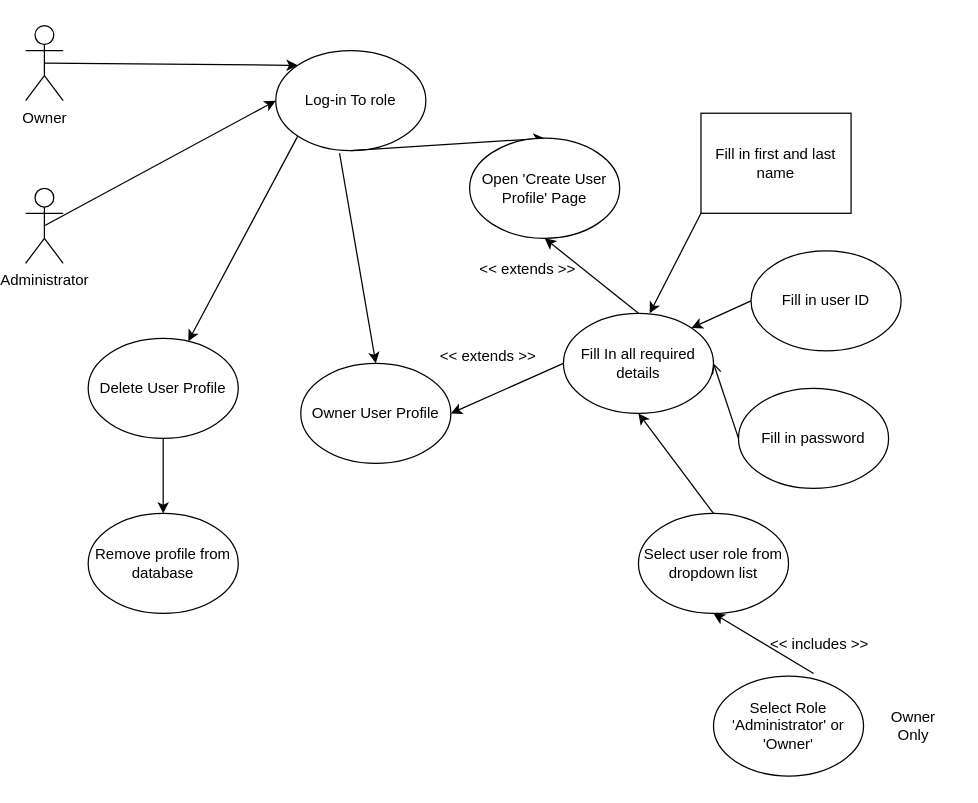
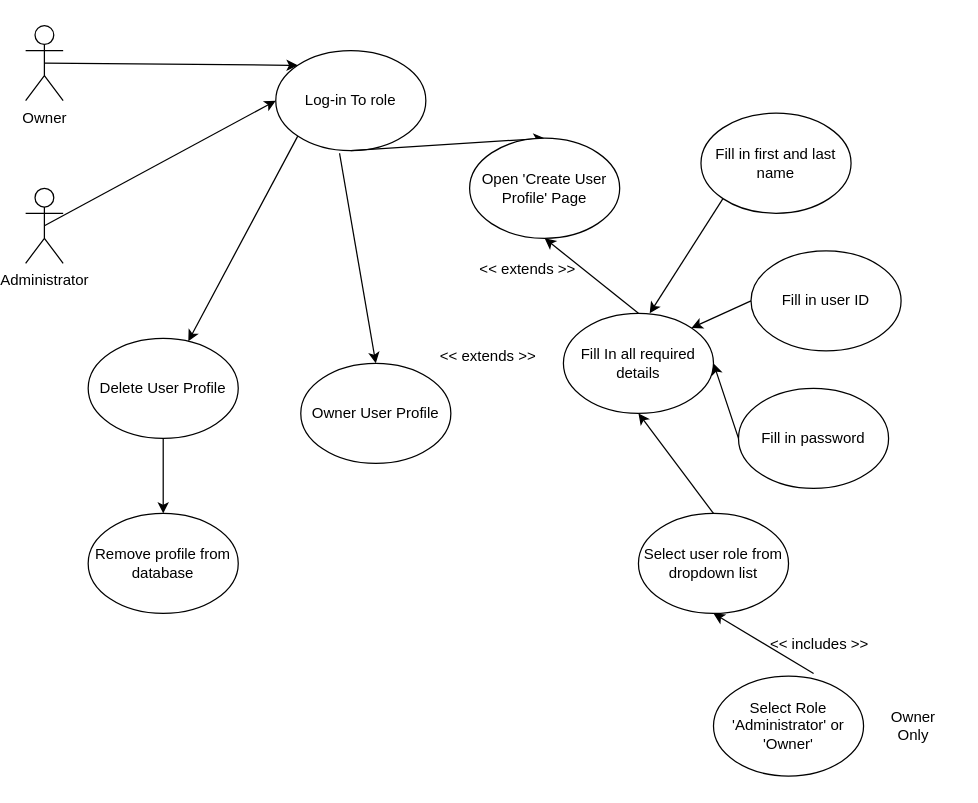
  <mxCell id="0" />
  <mxCell id="1" parent="0" />
  <mxCell id="2" value="Administrator" style="shape=umlActor;verticalLabelPosition=bottom;verticalAlign=top;html=1;outlineConnect=0;" vertex="1" parent="1"><mxGeometry x="20" y="150" width="30" height="60" as="geometry" /></mxCell>
  <mxCell id="3" value="Owner" style="shape=umlActor;verticalLabelPosition=bottom;verticalAlign=top;html=1;outlineConnect=0;" vertex="1" parent="1"><mxGeometry x="20" y="20" width="30" height="60" as="geometry" /></mxCell>
  <mxCell id="4" value="Log-in To role" style="ellipse;whiteSpace=wrap;html=1;" vertex="1" parent="1"><mxGeometry x="220" y="40" width="120" height="80" as="geometry" /></mxCell>
  <mxCell id="5" value="" style="endArrow=classic;html=1;rounded=0;exitX=0.5;exitY=0.5;exitDx=0;exitDy=0;exitPerimeter=0;entryX=0;entryY=0;entryDx=0;entryDy=0;" edge="1" parent="1" source="3" target="4"><mxGeometry width="50" height="50" relative="1" as="geometry"><mxPoint x="380" y="280" as="sourcePoint" /><mxPoint x="430" y="230" as="targetPoint" /></mxGeometry></mxCell>
  <mxCell id="6" value="" style="endArrow=classic;html=1;rounded=0;exitX=0.5;exitY=0.5;exitDx=0;exitDy=0;exitPerimeter=0;entryX=0;entryY=0.5;entryDx=0;entryDy=0;" edge="1" parent="1" source="2" target="4"><mxGeometry width="50" height="50" relative="1" as="geometry"><mxPoint x="380" y="280" as="sourcePoint" /><mxPoint x="430" y="230" as="targetPoint" /></mxGeometry></mxCell>
  <mxCell id="7" value="" style="endArrow=classic;html=1;rounded=0;exitX=0.5;exitY=1;exitDx=0;exitDy=0;entryX=0.5;entryY=0;entryDx=0;entryDy=0;" edge="1" parent="1" source="4" target="8"><mxGeometry width="50" height="50" relative="1" as="geometry"><mxPoint x="380" y="450" as="sourcePoint" /><mxPoint x="280" y="300" as="targetPoint" /></mxGeometry></mxCell>
  <mxCell id="8" value="Open 'Create User Profile' Page" style="ellipse;whiteSpace=wrap;html=1;" vertex="1" parent="1"><mxGeometry x="375" y="110" width="120" height="80" as="geometry" /></mxCell>
  <mxCell id="9" value="Fill In all required details" style="ellipse;whiteSpace=wrap;html=1;" vertex="1" parent="1"><mxGeometry x="450" y="250" width="120" height="80" as="geometry" /></mxCell>
  <mxCell id="10" value="" style="endArrow=classic;html=1;rounded=0;entryX=0.5;entryY=1;entryDx=0;entryDy=0;exitX=0.5;exitY=0;exitDx=0;exitDy=0;" edge="1" parent="1" source="9" target="8"><mxGeometry width="50" height="50" relative="1" as="geometry"><mxPoint x="320" y="270" as="sourcePoint" /><mxPoint x="430" y="460" as="targetPoint" /><Array as="points" /></mxGeometry></mxCell>
  <mxCell id="11" value="&amp;nbsp;&amp;lt;&amp;lt; extends &amp;gt;&amp;gt;" style="text;html=1;strokeColor=none;fillColor=none;align=center;verticalAlign=middle;whiteSpace=wrap;rounded=0;" vertex="1" parent="1"><mxGeometry x="375" y="200" width="90" height="30" as="geometry" /></mxCell>
- <mxCell id="12" value="Fill in first and last name" style="whiteSpace=wrap;html=1;rounded=0;" vertex="1" parent="1"><mxGeometry x="560" y="90" width="120" height="80" as="geometry" /></mxCell>
+ <mxCell id="12" value="Fill in first and last name" style="ellipse;whiteSpace=wrap;html=1;" vertex="1" parent="1"><mxGeometry x="560" y="90" width="120" height="80" as="geometry" /></mxCell>
  <mxCell id="13" value="Fill in user ID" style="ellipse;whiteSpace=wrap;html=1;" vertex="1" parent="1"><mxGeometry x="600" y="200" width="120" height="80" as="geometry" /></mxCell>
  <mxCell id="14" value="Fill in password" style="ellipse;whiteSpace=wrap;html=1;" vertex="1" parent="1"><mxGeometry x="590" y="310" width="120" height="80" as="geometry" /></mxCell>
  <mxCell id="15" value="Select user role from dropdown list" style="ellipse;whiteSpace=wrap;html=1;" vertex="1" parent="1"><mxGeometry x="510" y="410" width="120" height="80" as="geometry" /></mxCell>
  <mxCell id="16" value="" style="endArrow=classic;html=1;rounded=0;exitX=0;exitY=1;exitDx=0;exitDy=0;entryX=0.575;entryY=0;entryDx=0;entryDy=0;entryPerimeter=0;" edge="1" parent="1" source="12" target="9"><mxGeometry width="50" height="50" relative="1" as="geometry"><mxPoint x="350" y="280" as="sourcePoint" /><mxPoint x="400" y="230" as="targetPoint" /></mxGeometry></mxCell>
  <mxCell id="17" value="" style="endArrow=classic;html=1;rounded=0;exitX=0;exitY=0.5;exitDx=0;exitDy=0;entryX=1;entryY=0;entryDx=0;entryDy=0;" edge="1" parent="1" source="13" target="9"><mxGeometry width="50" height="50" relative="1" as="geometry"><mxPoint x="350" y="280" as="sourcePoint" /><mxPoint x="400" y="230" as="targetPoint" /></mxGeometry></mxCell>
- <mxCell id="18" value="" style="endArrow=open;html=1;rounded=0;exitX=0;exitY=0.5;exitDx=0;exitDy=0;entryX=1;entryY=0.5;entryDx=0;entryDy=0;" edge="1" parent="1" source="14" target="9"><mxGeometry width="50" height="50" relative="1" as="geometry"><mxPoint x="350" y="280" as="sourcePoint" /><mxPoint x="400" y="230" as="targetPoint" /></mxGeometry></mxCell>
+ <mxCell id="18" value="" style="endArrow=classic;html=1;rounded=0;exitX=0;exitY=0.5;exitDx=0;exitDy=0;entryX=1;entryY=0.5;entryDx=0;entryDy=0;" edge="1" parent="1" source="14" target="9"><mxGeometry width="50" height="50" relative="1" as="geometry"><mxPoint x="350" y="280" as="sourcePoint" /><mxPoint x="400" y="230" as="targetPoint" /></mxGeometry></mxCell>
  <mxCell id="19" value="" style="endArrow=classic;html=1;rounded=0;exitX=0.5;exitY=0;exitDx=0;exitDy=0;entryX=0.5;entryY=1;entryDx=0;entryDy=0;" edge="1" parent="1" source="15" target="9"><mxGeometry width="50" height="50" relative="1" as="geometry"><mxPoint x="350" y="280" as="sourcePoint" /><mxPoint x="400" y="230" as="targetPoint" /></mxGeometry></mxCell>
  <mxCell id="20" value="Owner User Profile" style="ellipse;whiteSpace=wrap;html=1;" vertex="1" parent="1"><mxGeometry x="240" y="290" width="120" height="80" as="geometry" /></mxCell>
- <mxCell id="21" value="" style="endArrow=classic;html=1;rounded=0;exitX=0;exitY=0.5;exitDx=0;exitDy=0;entryX=1;entryY=0.5;entryDx=0;entryDy=0;" edge="1" parent="1" source="9" target="20"><mxGeometry width="50" height="50" relative="1" as="geometry"><mxPoint x="350" y="280" as="sourcePoint" /><mxPoint x="400" y="230" as="targetPoint" /></mxGeometry></mxCell>
  <mxCell id="22" value="" style="endArrow=classic;html=1;rounded=0;exitX=0.425;exitY=1.025;exitDx=0;exitDy=0;exitPerimeter=0;entryX=0.5;entryY=0;entryDx=0;entryDy=0;" edge="1" parent="1" source="4" target="20"><mxGeometry width="50" height="50" relative="1" as="geometry"><mxPoint x="350" y="280" as="sourcePoint" /><mxPoint x="400" y="230" as="targetPoint" /></mxGeometry></mxCell>
  <mxCell id="23" value="&amp;lt;&amp;lt; extends &amp;gt;&amp;gt;" style="text;html=1;strokeColor=none;fillColor=none;align=center;verticalAlign=middle;whiteSpace=wrap;rounded=0;" vertex="1" parent="1"><mxGeometry x="350" y="270" width="80" height="30" as="geometry" /></mxCell>
  <mxCell id="24" value="Select Role 'Administrator' or 'Owner'" style="ellipse;whiteSpace=wrap;html=1;" vertex="1" parent="1"><mxGeometry x="570" y="540" width="120" height="80" as="geometry" /></mxCell>
  <mxCell id="25" value="" style="endArrow=classic;html=1;rounded=0;exitX=0.667;exitY=-0.025;exitDx=0;exitDy=0;exitPerimeter=0;entryX=0.5;entryY=1;entryDx=0;entryDy=0;" edge="1" parent="1" source="24" target="15"><mxGeometry width="50" height="50" relative="1" as="geometry"><mxPoint x="350" y="350" as="sourcePoint" /><mxPoint x="400" y="300" as="targetPoint" /></mxGeometry></mxCell>
  <mxCell id="26" value="&amp;lt;&amp;lt; includes &amp;gt;&amp;gt;" style="text;html=1;strokeColor=none;fillColor=none;align=center;verticalAlign=middle;whiteSpace=wrap;rounded=0;" vertex="1" parent="1"><mxGeometry x="610" y="500" width="90" height="30" as="geometry" /></mxCell>
  <mxCell id="27" value="Owner Only" style="text;html=1;strokeColor=none;fillColor=none;align=center;verticalAlign=middle;whiteSpace=wrap;rounded=0;" vertex="1" parent="1"><mxGeometry x="700" y="565" width="60" height="30" as="geometry" /></mxCell>
  <mxCell id="28" value="Delete User Profile" style="ellipse;whiteSpace=wrap;html=1;" vertex="1" parent="1"><mxGeometry x="70" y="270" width="120" height="80" as="geometry" /></mxCell>
  <mxCell id="29" value="Remove profile from database" style="ellipse;whiteSpace=wrap;html=1;" vertex="1" parent="1"><mxGeometry x="70" y="410" width="120" height="80" as="geometry" /></mxCell>
  <mxCell id="30" value="" style="endArrow=classic;html=1;rounded=0;exitX=0;exitY=1;exitDx=0;exitDy=0;" edge="1" parent="1" source="4" target="28"><mxGeometry width="50" height="50" relative="1" as="geometry"><mxPoint x="350" y="420" as="sourcePoint" /><mxPoint x="400" y="370" as="targetPoint" /></mxGeometry></mxCell>
  <mxCell id="31" value="" style="endArrow=classic;html=1;rounded=0;exitX=0.5;exitY=1;exitDx=0;exitDy=0;entryX=0.5;entryY=0;entryDx=0;entryDy=0;" edge="1" parent="1" source="28" target="29"><mxGeometry width="50" height="50" relative="1" as="geometry"><mxPoint x="350" y="420" as="sourcePoint" /><mxPoint x="400" y="370" as="targetPoint" /></mxGeometry></mxCell>
